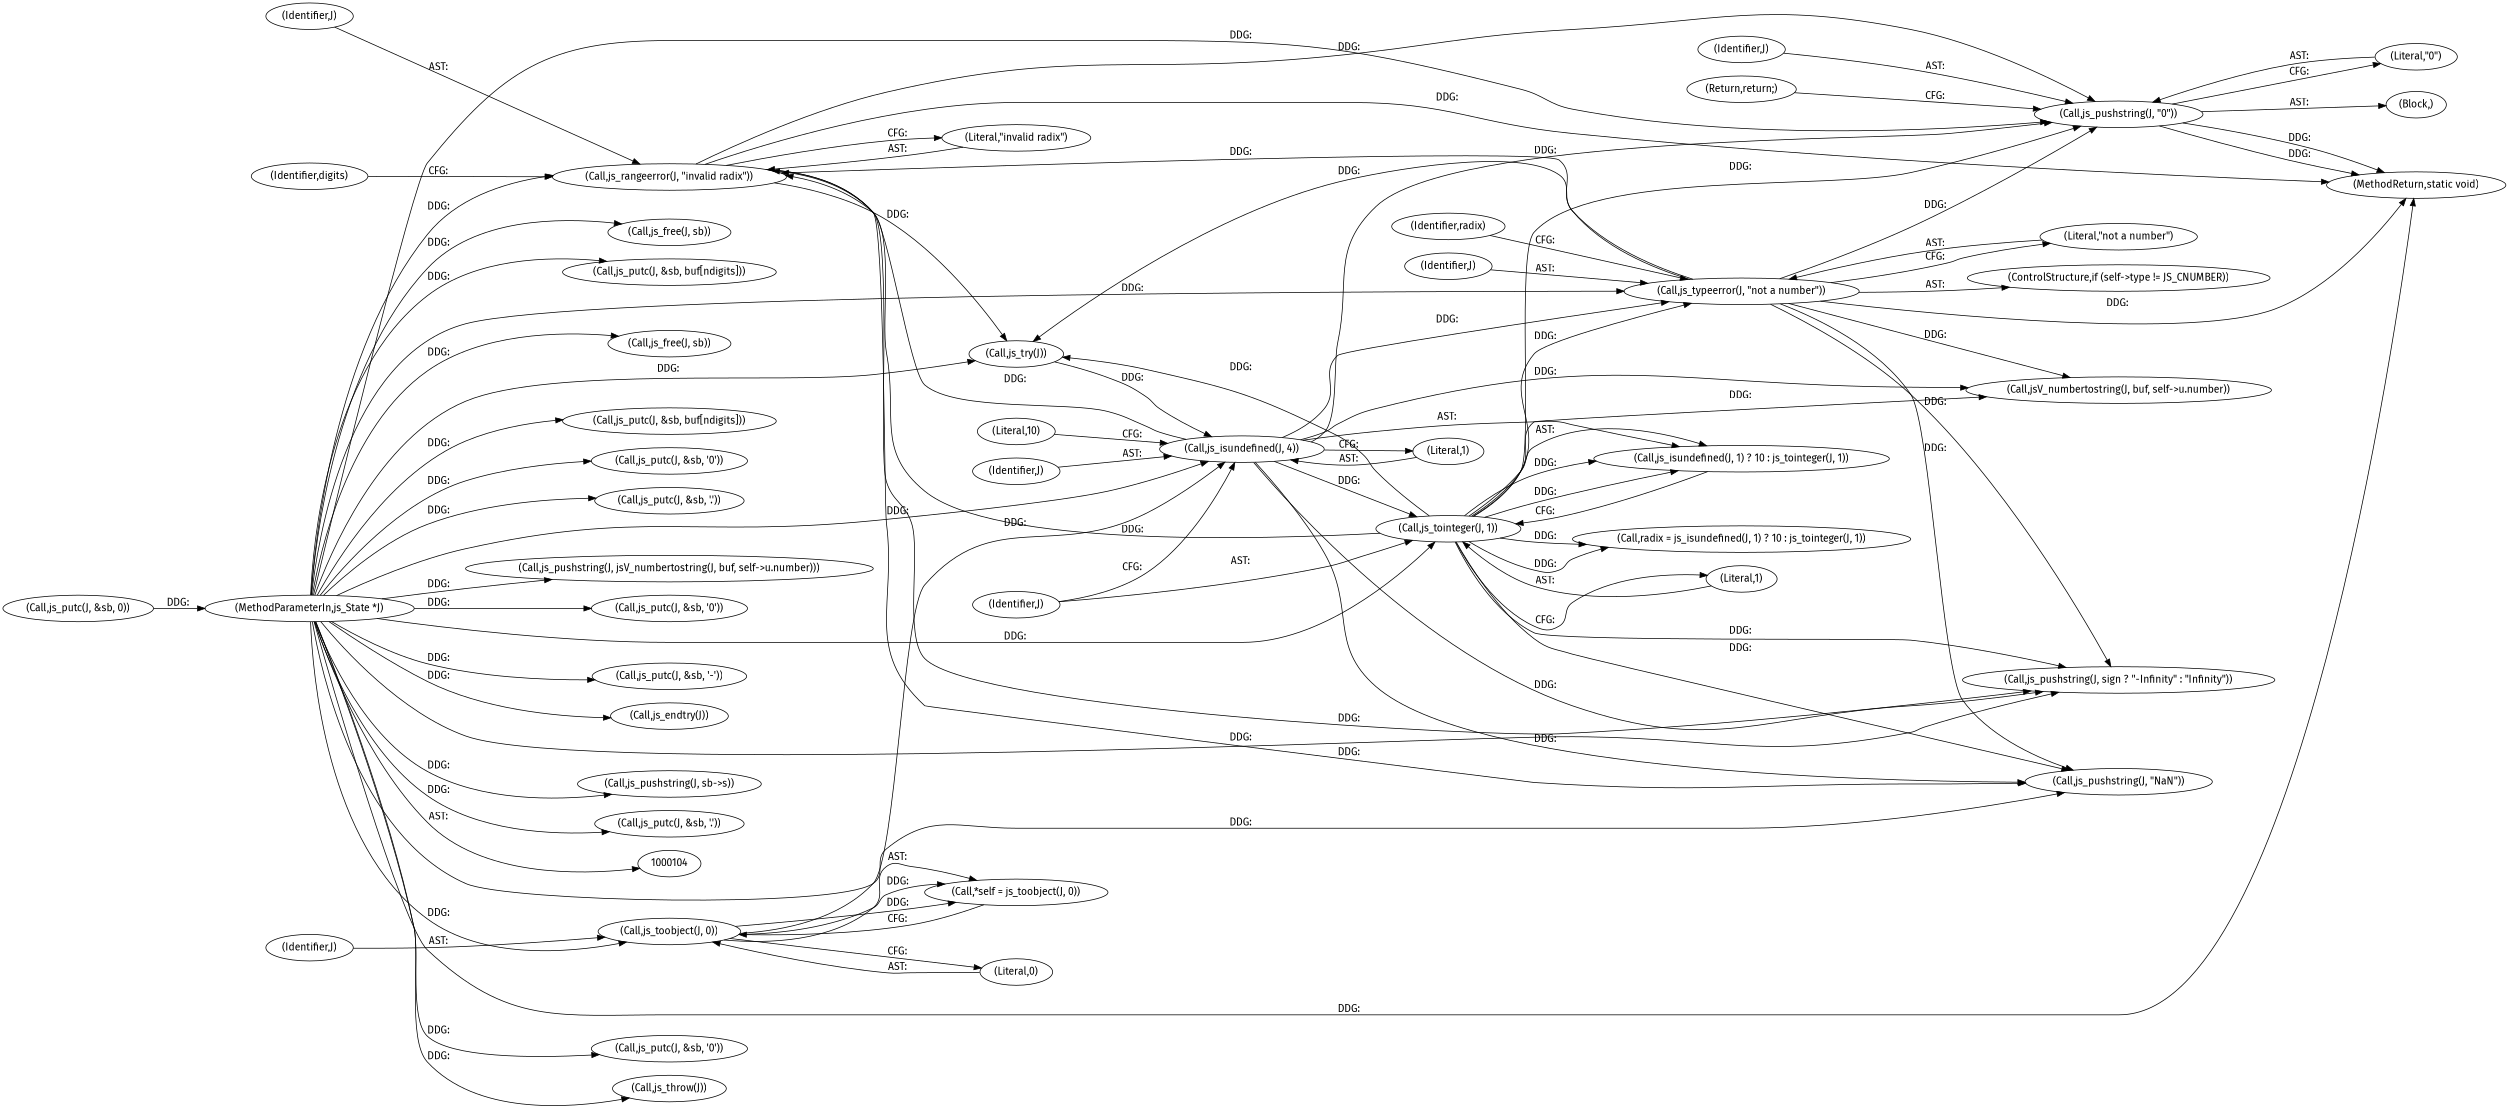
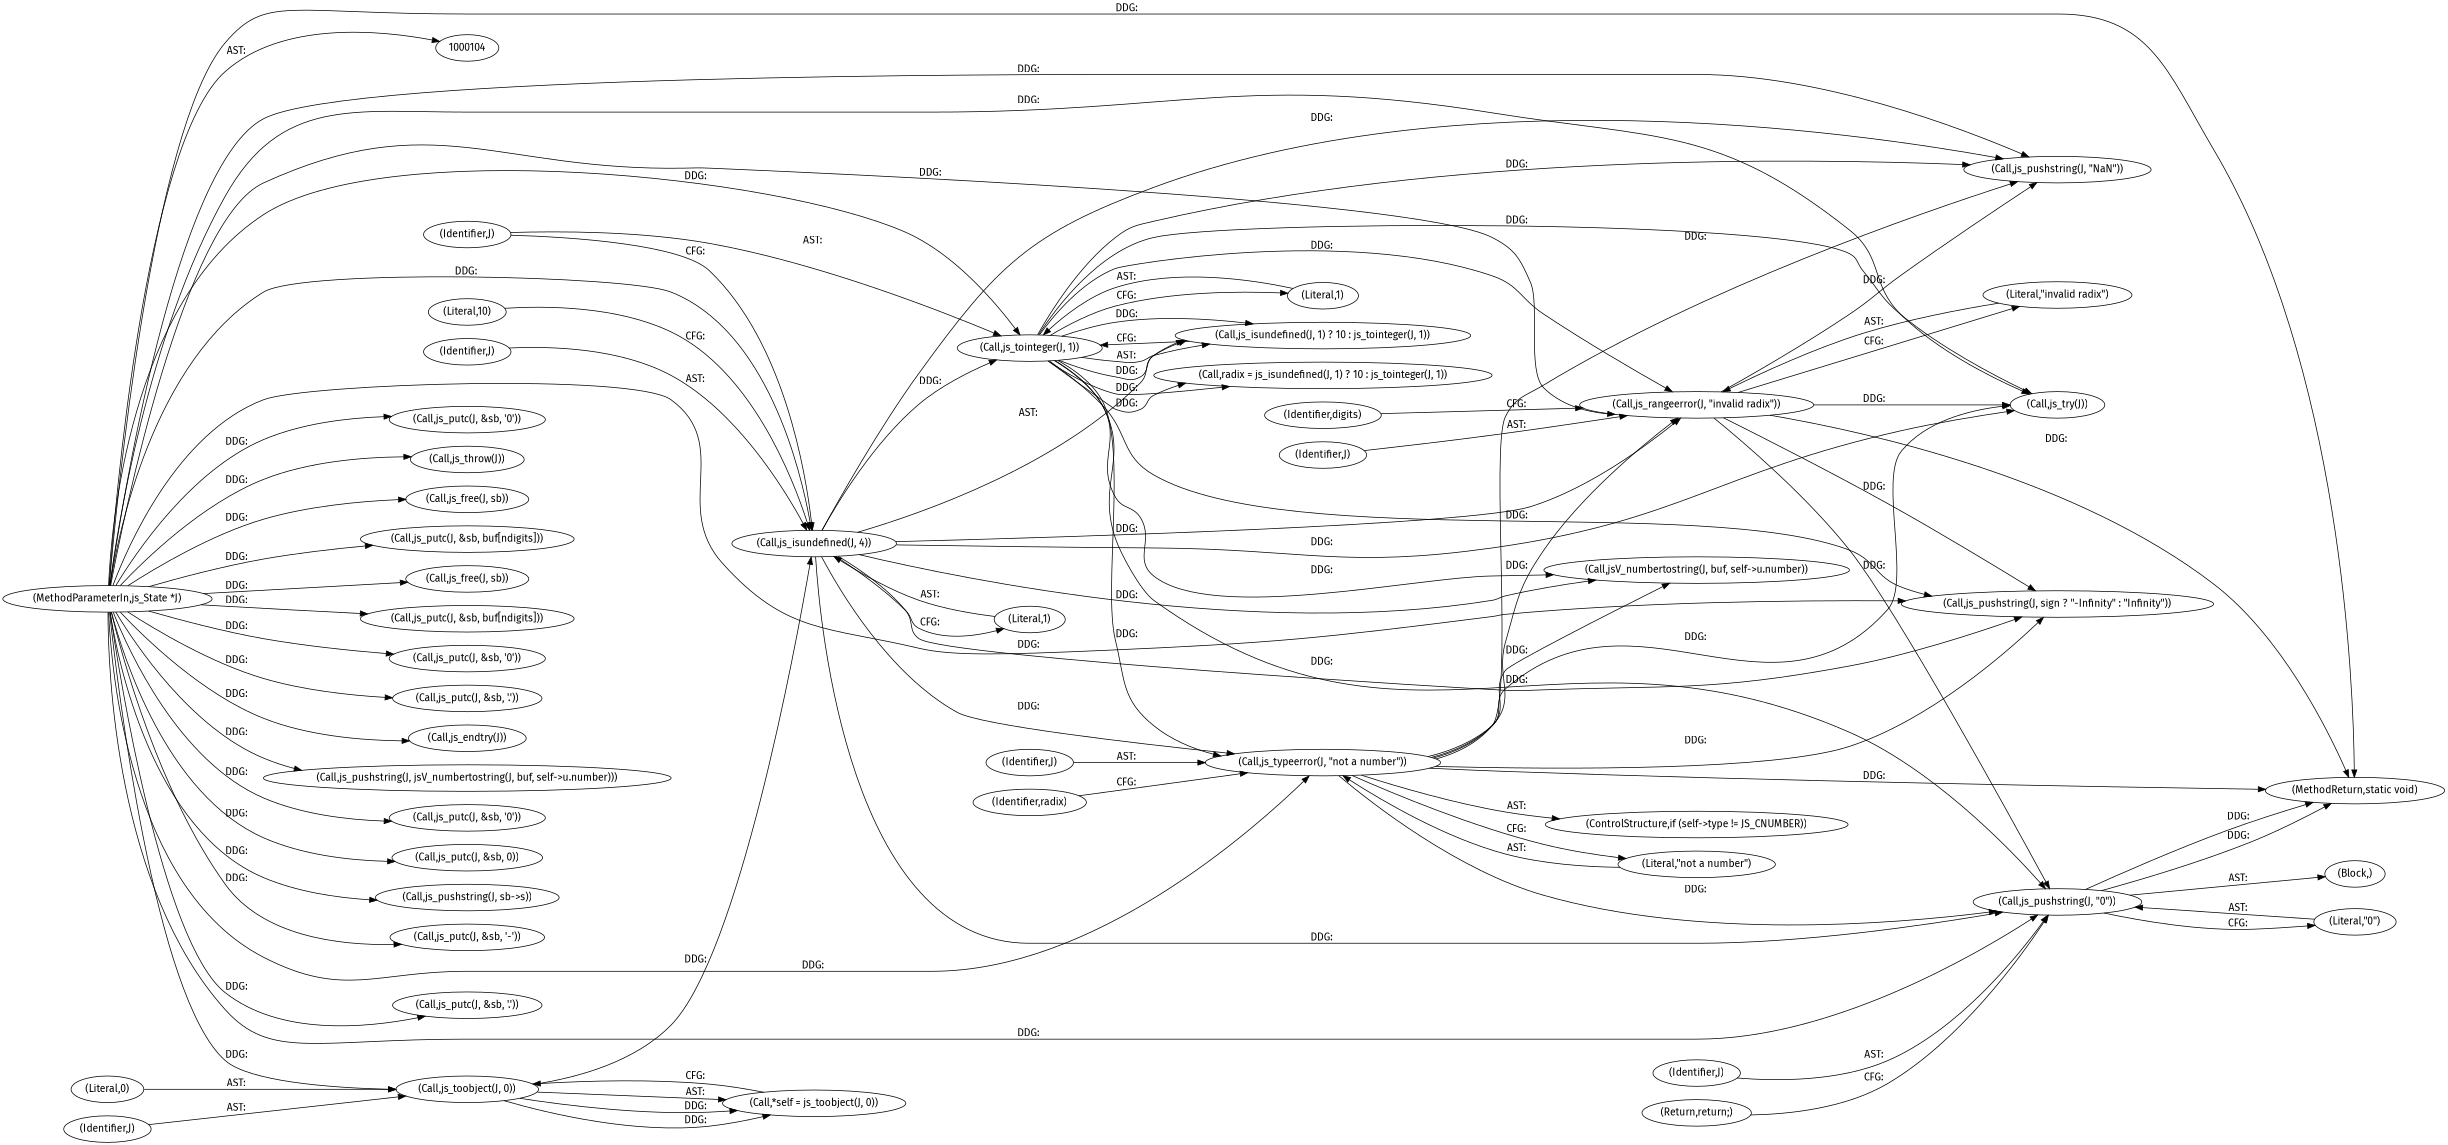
  digraph {
    fontname="Fira Sans"
    rankdir=LR
    node [fontname="Fira Sans"]
    edge [fontname="Fira Sans"]
    n1 [label="(Call,js_pushstring(J, \"0\"))"]
    n2 [label="(Block,)"]
    n3 [label="(MethodReturn,static void)"]
    n4 [label="(Literal,\"0\")"]
    n5 [label="(Call,js_rangeerror(J, \"invalid radix\"))"]
    n6 [label="(Literal,\"invalid radix\")"]
    n7 [label="(Call,js_pushstring(J, sign ? \"-Infinity\" : \"Infinity\"))"]
    n8 [label="(Call,js_pushstring(J, \"NaN\"))"]
    n9 [label="(Call,js_try(J))"]
    n10 [label="(Call,js_isundefined(J, 4))"]
    n11 [label="(Call,js_tointeger(J, 1))"]
    n12 [label="(Call,js_typeerror(J, \"not a number\"))"]
    n13 [label="(Call,js_isundefined(J, 1) ? 10 : js_tointeger(J, 1))"]
    n14 [label="(Literal,1)"]
    n15 [label="(Call,jsV_numbertostring(J, buf, self->u.number))"]
    n16 [label="(Call,radix = js_isundefined(J, 1) ? 10 : js_tointeger(J, 1))"]
    n17 [label="(Literal,1)"]
    n18 [label="(ControlStructure,if (self->type != JS_CNUMBER))"]
    n19 [label="(Literal,\"not a number\")"]
    n20 [label="(Call,js_toobject(J, 0))"]
    n21 [label="(Literal,0)"]
    n22 [label="(Call,*self = js_toobject(J, 0))"]
    n23 [label="(MethodParameterIn,js_State *J)"]
    n24 [label="(Call,js_putc(J, &sb, '0'))"]
    n25 [label="(Call,js_throw(J))"]
    n26 [label="(Call,js_free(J, sb))"]
    n27 [label="(Call,js_putc(J, &sb, buf[ndigits]))"]
    n28 [label="(Call,js_free(J, sb))"]
    n29 [label="(Call,js_putc(J, &sb, buf[ndigits]))"]
    n30 [label="(Call,js_putc(J, &sb, '0'))"]
    n31 [label="(Call,js_putc(J, &sb, '.'))"]
    n32 [label="(Call,js_endtry(J))"]
    n33 [label="(Call,js_pushstring(J, jsV_numbertostring(J, buf, self->u.number)))"]
    n34 [label="(Call,js_putc(J, &sb, '0'))"]
    n35 [label="(Call,js_putc(J, &sb, 0))"]
    n36 [label="(Call,js_pushstring(J, sb->s))"]
    n37 [label="(Call,js_putc(J, &sb, '-'))"]
    n38 [label="(Call,js_putc(J, &sb, '.'))"]
    1000104
    n40 [label="(Identifier,radix)"]
    n41 [label="(Identifier,J)"]
    n42 [label="(Identifier,J)"]
    n43 [label="(Identifier,digits)"]
    n44 [label="(Identifier,J)"]
    n45 [label="(Identifier,J)"]
    n46 [label="(Return,return;)"]
    n47 [label="(Literal,10)"]
    n48 [label="(Identifier,J)"]
    n49 [label="(Identifier,J)"]
    n1 -> n2 [label="AST: "]
    n1 -> n3 [label="DDG: "]
    n1 -> n3 [label="DDG: "]
    n1 -> n4 [label="CFG: "]
    n4 -> n1 [label="AST: "]
    n5 -> n1 [label="DDG: "]
    n5 -> n3 [label="DDG: "]
    n5 -> n6 [label="CFG: "]
    n5 -> n7 [label="DDG: "]
    n5 -> n8 [label="DDG: "]
    n5 -> n9 [label="DDG: "]
    n6 -> n5 [label="AST: "]
    n10 -> n1 [label="DDG: "]
    n10 -> n5 [label="DDG: "]
    n10 -> n7 [label="DDG: "]
    n10 -> n8 [label="DDG: "]
-   n9 -> n10 [label="DDG: "]
+   n10 -> n9 [label="DDG: "]
    n10 -> n11 [label="DDG: "]
    n10 -> n12 [label="DDG: "]
    n10 -> n13 [label="AST: "]
    n10 -> n14 [label="CFG: "]
    n10 -> n15 [label="DDG: "]
    n11 -> n1 [label="DDG: "]
    n11 -> n5 [label="DDG: "]
    n11 -> n7 [label="DDG: "]
    n11 -> n8 [label="DDG: "]
    n11 -> n9 [label="DDG: "]
    n11 -> n12 [label="DDG: "]
    n11 -> n13 [label="AST: "]
    n11 -> n13 [label="DDG: "]
    n11 -> n13 [label="DDG: "]
    n11 -> n15 [label="DDG: "]
    n11 -> n16 [label="DDG: "]
    n11 -> n16 [label="DDG: "]
    n11 -> n17 [label="CFG: "]
    n12 -> n1 [label="DDG: "]
    n12 -> n3 [label="DDG: "]
    n12 -> n5 [label="DDG: "]
    n12 -> n7 [label="DDG: "]
    n12 -> n8 [label="DDG: "]
    n12 -> n9 [label="DDG: "]
    n12 -> n15 [label="DDG: "]
    n12 -> n18 [label="AST: "]
    n12 -> n19 [label="CFG: "]
    n13 -> n11 [label="CFG: "]
    n14 -> n10 [label="AST: "]
    n17 -> n11 [label="AST: "]
    n19 -> n12 [label="AST: "]
    n20 -> n10 [label="DDG: "]
-   n20 -> n21 [label="CFG: "]
    n20 -> n22 [label="AST: "]
    n20 -> n22 [label="DDG: "]
    n20 -> n22 [label="DDG: "]
    n21 -> n20 [label="AST: "]
    n22 -> n20 [label="CFG: "]
    n23 -> n1 [label="DDG: "]
    n23 -> n3 [label="DDG: "]
    n23 -> n5 [label="DDG: "]
    n23 -> n7 [label="DDG: "]
    n23 -> n8 [label="DDG: "]
    n23 -> n9 [label="DDG: "]
    n23 -> n10 [label="DDG: "]
    n23 -> n11 [label="DDG: "]
    n23 -> n12 [label="DDG: "]
    n23 -> n20 [label="DDG: "]
    n23 -> n24 [label="DDG: "]
    n23 -> n25 [label="DDG: "]
    n23 -> n26 [label="DDG: "]
    n23 -> n27 [label="DDG: "]
    n23 -> n28 [label="DDG: "]
    n23 -> n29 [label="DDG: "]
    n23 -> n30 [label="DDG: "]
    n23 -> n31 [label="DDG: "]
    n23 -> n32 [label="DDG: "]
    n23 -> n33 [label="DDG: "]
    n23 -> n34 [label="DDG: "]
-   n35 -> n23 [label="DDG: "]
+   n23 -> n35 [label="DDG: "]
    n23 -> n36 [label="DDG: "]
    n23 -> n37 [label="DDG: "]
    n23 -> n38 [label="DDG: "]
    n23 -> 1000104 [label="AST: "]
    n40 -> n12 [label="CFG: "]
    n41 -> n10 [label="CFG: "]
    n41 -> n11 [label="AST: "]
    n42 -> n12 [label="AST: "]
    n43 -> n5 [label="CFG: "]
    n44 -> n20 [label="AST: "]
    n45 -> n5 [label="AST: "]
    n46 -> n1 [label="CFG: "]
    n47 -> n10 [label="CFG: "]
    n48 -> n10 [label="AST: "]
    n49 -> n1 [label="AST: "]
  }
